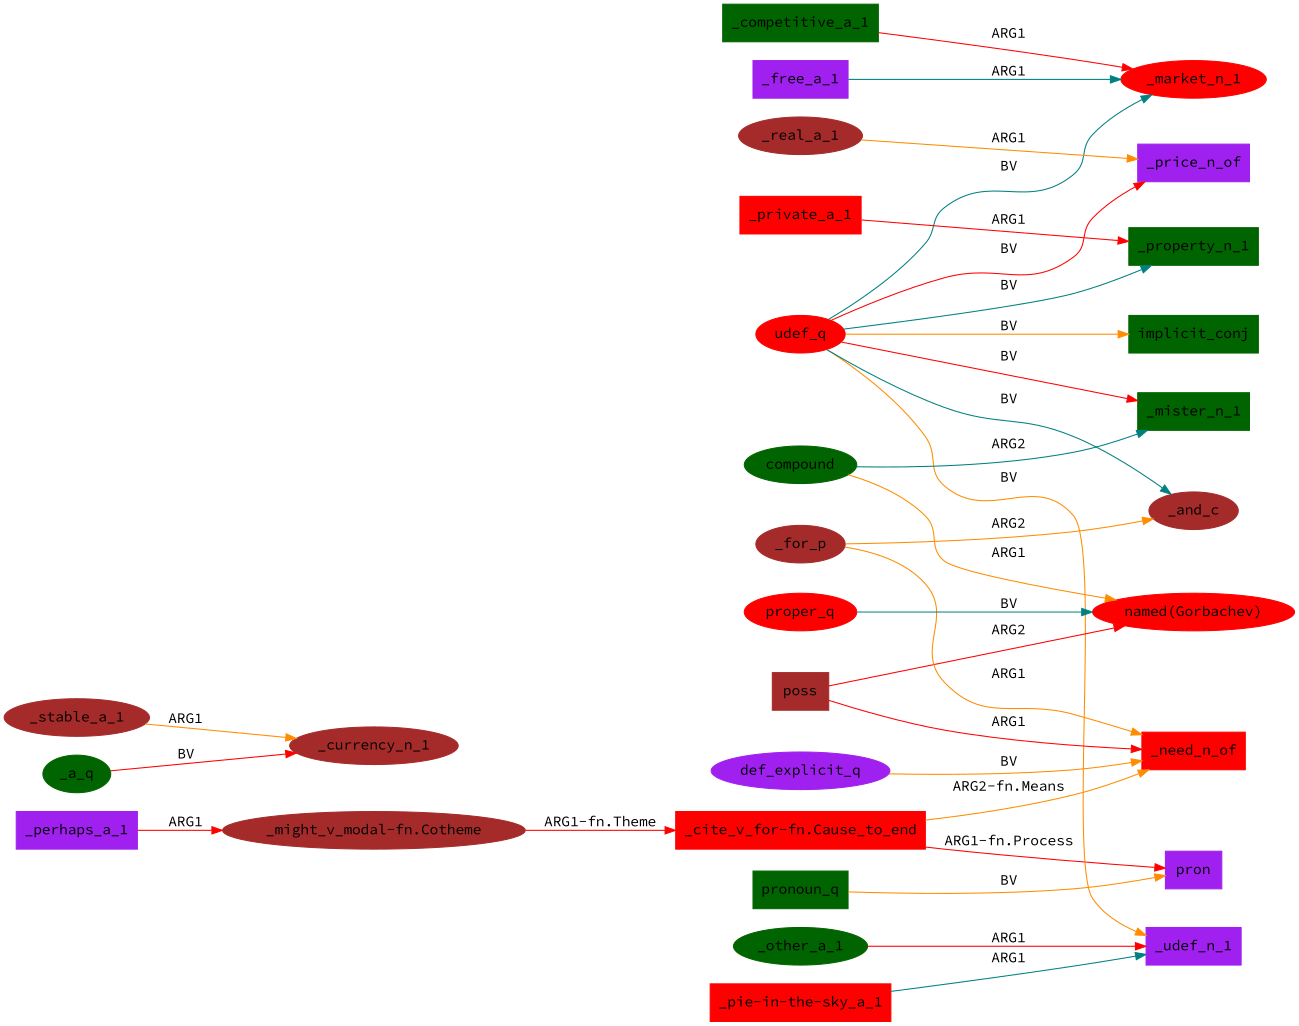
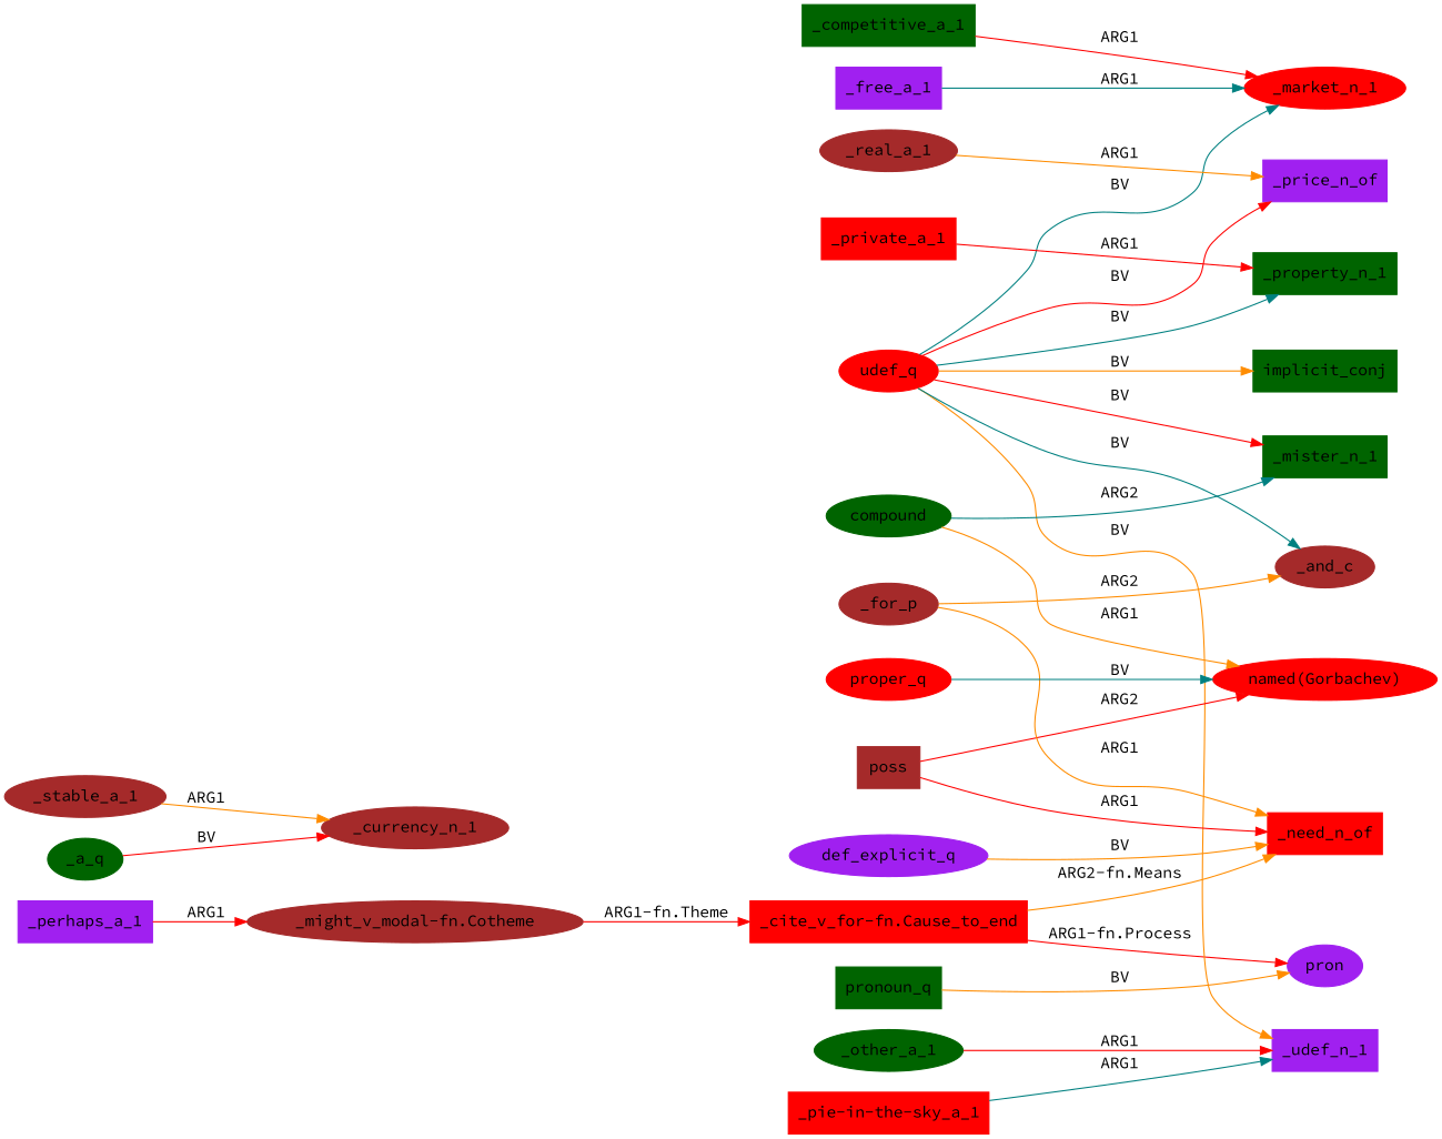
  digraph {
    fontname="Source Code Pro"
    rankdir=LR
    node [color=red fontname="Source Code Pro" shape=box style=filled]
    edge [color=red fontname="Source Code Pro"]
    _free_a_1 [color=purple]
    _market_n_1 [shape=ellipse]
    "_might_v_modal-fn.Cotheme" [color=brown shape=ellipse]
    "_cite_v_for-fn.Cause_to_end"
    _need_n_of
-   pron [color=purple]
+   pron [color=purple shape=ellipse]
    udef_q [shape=ellipse]
    _mister_n_1 [color=darkgreen]
    n9 [color=purple label=_udef_n_1]
    _price_n_of [color=purple]
    _property_n_1 [color=darkgreen]
    _and_c [color=brown shape=ellipse]
    implicit_conj [color=darkgreen]
    compound [color=darkgreen shape=ellipse]
    "named(Gorbachev)" [shape=ellipse]
    "_pie-in-the-sky_a_1"
    poss [color=brown]
    _real_a_1 [color=brown shape=ellipse]
    _private_a_1
    _perhaps_a_1 [color=purple]
    _competitive_a_1 [color=darkgreen]
    _for_p [color=brown shape=ellipse]
    pronoun_q [color=darkgreen]
    _other_a_1 [color=darkgreen shape=ellipse]
    def_explicit_q [color=purple shape=ellipse]
    proper_q [shape=ellipse]
    _stable_a_1 [color=brown shape=ellipse]
    _currency_n_1 [color=brown shape=ellipse]
    _a_q [color=darkgreen shape=ellipse]
    _free_a_1 -> _market_n_1 [color=teal label=ARG1]
    "_might_v_modal-fn.Cotheme" -> "_cite_v_for-fn.Cause_to_end" [label="ARG1-fn.Theme"]
    "_cite_v_for-fn.Cause_to_end" -> _need_n_of [color=darkorange label="ARG2-fn.Means"]
    "_cite_v_for-fn.Cause_to_end" -> pron [label="ARG1-fn.Process"]
    udef_q -> _market_n_1 [color=teal label=BV]
    udef_q -> _mister_n_1 [label=BV]
    udef_q -> n9 [color=darkorange label=BV]
    udef_q -> _price_n_of [label=BV]
    udef_q -> _property_n_1 [color=teal label=BV]
    udef_q -> _and_c [color=teal label=BV]
    udef_q -> implicit_conj [color=darkorange label=BV]
    compound -> _mister_n_1 [color=teal label=ARG2]
    compound -> "named(Gorbachev)" [color=darkorange label=ARG1]
    "_pie-in-the-sky_a_1" -> n9 [color=teal label=ARG1]
    poss -> _need_n_of [label=ARG1]
    poss -> "named(Gorbachev)" [label=ARG2]
    _real_a_1 -> _price_n_of [color=darkorange label=ARG1]
    _private_a_1 -> _property_n_1 [label=ARG1]
    _perhaps_a_1 -> "_might_v_modal-fn.Cotheme" [label=ARG1]
    _competitive_a_1 -> _market_n_1 [label=ARG1]
    _for_p -> _need_n_of [color=darkorange label=ARG1]
    _for_p -> _and_c [color=darkorange label=ARG2]
    pronoun_q -> pron [color=darkorange label=BV]
    _other_a_1 -> n9 [label=ARG1]
    def_explicit_q -> _need_n_of [color=darkorange label=BV]
    proper_q -> "named(Gorbachev)" [color=teal label=BV]
    _stable_a_1 -> _currency_n_1 [color=darkorange label=ARG1]
    _a_q -> _currency_n_1 [label=BV]
  }
